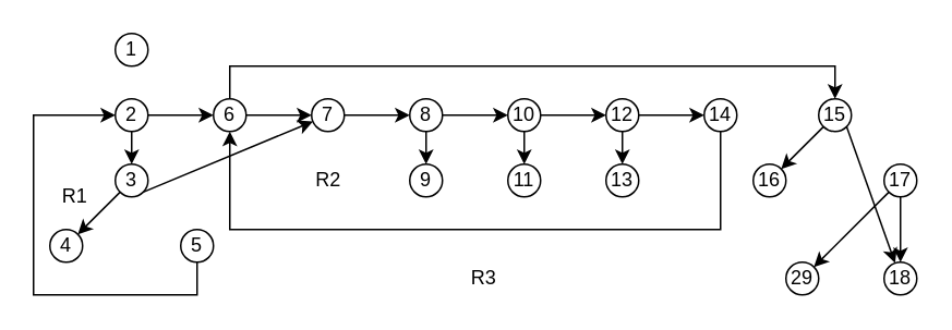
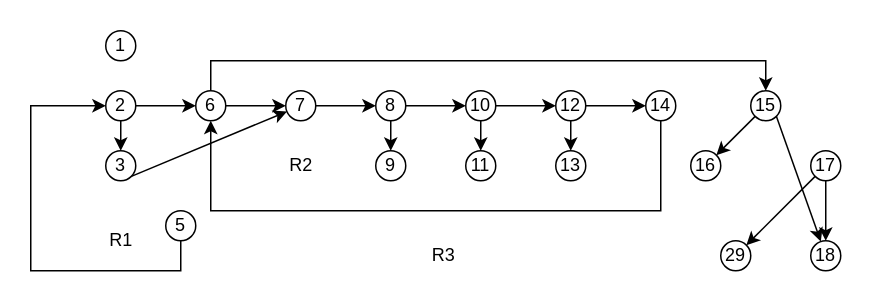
  <mxCell id="0" />
  <mxCell id="1" parent="0" />
  <mxCell id="2" value="1" style="ellipse;whiteSpace=wrap;html=1;aspect=fixed;" parent="1" vertex="1"><mxGeometry x="70" y="20" width="20" height="20" as="geometry" /></mxCell>
  <mxCell id="3" style="rounded=0;orthogonalLoop=1;jettySize=auto;html=1;exitX=0.5;exitY=1;exitDx=0;exitDy=0;entryX=0.5;entryY=0;entryDx=0;entryDy=0;" parent="1" source="5" target="8" edge="1"><mxGeometry relative="1" as="geometry" /></mxCell>
  <mxCell id="4" style="edgeStyle=none;rounded=0;orthogonalLoop=1;jettySize=auto;html=1;exitX=1;exitY=0.5;exitDx=0;exitDy=0;entryX=0;entryY=0.5;entryDx=0;entryDy=0;" parent="1" source="5" target="14" edge="1"><mxGeometry relative="1" as="geometry" /></mxCell>
  <mxCell id="5" value="2" style="ellipse;whiteSpace=wrap;html=1;aspect=fixed;" parent="1" vertex="1"><mxGeometry x="70" y="60" width="20" height="20" as="geometry" /></mxCell>
- <mxCell id="6" style="edgeStyle=none;rounded=0;orthogonalLoop=1;jettySize=auto;html=1;exitX=0;exitY=1;exitDx=0;exitDy=0;entryX=1;entryY=0;entryDx=0;entryDy=0;" parent="1" source="8" target="11" edge="1"><mxGeometry relative="1" as="geometry" /></mxCell>
  <mxCell id="7" style="edgeStyle=none;rounded=0;orthogonalLoop=1;jettySize=auto;html=1;exitX=1;exitY=1;exitDx=0;exitDy=0;" parent="1" source="8" target="16" edge="1"><mxGeometry relative="1" as="geometry" /></mxCell>
  <mxCell id="8" value="3" style="ellipse;whiteSpace=wrap;html=1;aspect=fixed;" parent="1" vertex="1"><mxGeometry x="70" y="100" width="20" height="20" as="geometry" /></mxCell>
  <mxCell id="9" style="edgeStyle=none;rounded=0;orthogonalLoop=1;jettySize=auto;html=1;exitX=0.5;exitY=1;exitDx=0;exitDy=0;entryX=0;entryY=0.5;entryDx=0;entryDy=0;" parent="1" source="10" target="5" edge="1"><mxGeometry relative="1" as="geometry"><Array as="points"><mxPoint x="120" y="180" /><mxPoint x="20" y="180" /><mxPoint x="20" y="70" /></Array></mxGeometry></mxCell>
  <mxCell id="10" value="5" style="ellipse;whiteSpace=wrap;html=1;aspect=fixed;" parent="1" vertex="1"><mxGeometry x="110" y="140" width="20" height="20" as="geometry" /></mxCell>
- <mxCell id="11" value="4" style="ellipse;whiteSpace=wrap;html=1;aspect=fixed;" parent="1" vertex="1"><mxGeometry x="30" y="140" width="20" height="20" as="geometry" /></mxCell>
  <mxCell id="12" style="edgeStyle=none;rounded=0;orthogonalLoop=1;jettySize=auto;html=1;exitX=1;exitY=0.5;exitDx=0;exitDy=0;entryX=0;entryY=0.5;entryDx=0;entryDy=0;" parent="1" source="14" target="16" edge="1"><mxGeometry relative="1" as="geometry" /></mxCell>
  <mxCell id="13" style="edgeStyle=none;rounded=0;orthogonalLoop=1;jettySize=auto;html=1;exitX=0.5;exitY=0;exitDx=0;exitDy=0;entryX=0.5;entryY=0;entryDx=0;entryDy=0;" parent="1" source="14" target="33" edge="1"><mxGeometry relative="1" as="geometry"><Array as="points"><mxPoint x="140" y="40" /><mxPoint x="510" y="40" /></Array></mxGeometry></mxCell>
  <mxCell id="14" value="6" style="ellipse;whiteSpace=wrap;html=1;aspect=fixed;" parent="1" vertex="1"><mxGeometry x="130" y="60" width="20" height="20" as="geometry" /></mxCell>
  <mxCell id="15" style="edgeStyle=none;rounded=0;orthogonalLoop=1;jettySize=auto;html=1;exitX=1;exitY=0.5;exitDx=0;exitDy=0;entryX=0;entryY=0.5;entryDx=0;entryDy=0;" parent="1" source="16" target="19" edge="1"><mxGeometry relative="1" as="geometry" /></mxCell>
  <mxCell id="16" value="7" style="ellipse;whiteSpace=wrap;html=1;aspect=fixed;" parent="1" vertex="1"><mxGeometry x="190" y="60" width="20" height="20" as="geometry" /></mxCell>
  <mxCell id="17" style="edgeStyle=none;rounded=0;orthogonalLoop=1;jettySize=auto;html=1;exitX=1;exitY=0.5;exitDx=0;exitDy=0;entryX=0;entryY=0.5;entryDx=0;entryDy=0;" parent="1" source="19" target="23" edge="1"><mxGeometry relative="1" as="geometry" /></mxCell>
  <mxCell id="18" style="edgeStyle=none;rounded=0;orthogonalLoop=1;jettySize=auto;html=1;exitX=0.5;exitY=1;exitDx=0;exitDy=0;entryX=0.5;entryY=0;entryDx=0;entryDy=0;" parent="1" source="19" target="20" edge="1"><mxGeometry relative="1" as="geometry" /></mxCell>
  <mxCell id="19" value="8" style="ellipse;whiteSpace=wrap;html=1;aspect=fixed;" parent="1" vertex="1"><mxGeometry x="250" y="60" width="20" height="20" as="geometry" /></mxCell>
  <mxCell id="20" value="9" style="ellipse;whiteSpace=wrap;html=1;aspect=fixed;" parent="1" vertex="1"><mxGeometry x="250" y="100" width="20" height="20" as="geometry" /></mxCell>
  <mxCell id="21" style="edgeStyle=none;rounded=0;orthogonalLoop=1;jettySize=auto;html=1;exitX=1;exitY=0.5;exitDx=0;exitDy=0;entryX=0;entryY=0.5;entryDx=0;entryDy=0;" parent="1" source="23" target="26" edge="1"><mxGeometry relative="1" as="geometry" /></mxCell>
  <mxCell id="22" style="edgeStyle=none;rounded=0;orthogonalLoop=1;jettySize=auto;html=1;exitX=0.5;exitY=1;exitDx=0;exitDy=0;entryX=0.5;entryY=0;entryDx=0;entryDy=0;" parent="1" source="23" target="29" edge="1"><mxGeometry relative="1" as="geometry" /></mxCell>
  <mxCell id="23" value="10" style="ellipse;whiteSpace=wrap;html=1;aspect=fixed;" parent="1" vertex="1"><mxGeometry x="310" y="60" width="20" height="20" as="geometry" /></mxCell>
  <mxCell id="24" style="edgeStyle=none;rounded=0;orthogonalLoop=1;jettySize=auto;html=1;exitX=1;exitY=0.5;exitDx=0;exitDy=0;entryX=0;entryY=0.5;entryDx=0;entryDy=0;" parent="1" source="26" target="28" edge="1"><mxGeometry relative="1" as="geometry" /></mxCell>
  <mxCell id="25" style="edgeStyle=none;rounded=0;orthogonalLoop=1;jettySize=auto;html=1;exitX=0.5;exitY=1;exitDx=0;exitDy=0;entryX=0.5;entryY=0;entryDx=0;entryDy=0;" parent="1" source="26" target="30" edge="1"><mxGeometry relative="1" as="geometry" /></mxCell>
  <mxCell id="26" value="12" style="ellipse;whiteSpace=wrap;html=1;aspect=fixed;" parent="1" vertex="1"><mxGeometry x="370" y="60" width="20" height="20" as="geometry" /></mxCell>
  <mxCell id="27" style="edgeStyle=none;rounded=0;orthogonalLoop=1;jettySize=auto;html=1;exitX=0.5;exitY=1;exitDx=0;exitDy=0;entryX=0.5;entryY=1;entryDx=0;entryDy=0;" parent="1" source="28" target="14" edge="1"><mxGeometry relative="1" as="geometry"><Array as="points"><mxPoint x="440" y="140" /><mxPoint x="140" y="140" /></Array></mxGeometry></mxCell>
  <mxCell id="28" value="14" style="ellipse;whiteSpace=wrap;html=1;aspect=fixed;" parent="1" vertex="1"><mxGeometry x="430" y="60" width="20" height="20" as="geometry" /></mxCell>
  <mxCell id="29" value="11" style="ellipse;whiteSpace=wrap;html=1;aspect=fixed;" parent="1" vertex="1"><mxGeometry x="310" y="100" width="20" height="20" as="geometry" /></mxCell>
  <mxCell id="30" value="13" style="ellipse;whiteSpace=wrap;html=1;aspect=fixed;" parent="1" vertex="1"><mxGeometry x="370" y="100" width="20" height="20" as="geometry" /></mxCell>
  <mxCell id="31" style="edgeStyle=none;rounded=0;orthogonalLoop=1;jettySize=auto;html=1;exitX=0;exitY=1;exitDx=0;exitDy=0;entryX=1;entryY=0;entryDx=0;entryDy=0;" parent="1" source="33" target="34" edge="1"><mxGeometry relative="1" as="geometry" /></mxCell>
  <mxCell id="32" style="edgeStyle=none;rounded=0;orthogonalLoop=1;jettySize=auto;html=1;exitX=1;exitY=1;exitDx=0;exitDy=0;" parent="1" source="33" target="38" edge="1"><mxGeometry relative="1" as="geometry" /></mxCell>
  <mxCell id="33" value="15" style="ellipse;whiteSpace=wrap;html=1;aspect=fixed;" parent="1" vertex="1"><mxGeometry x="500" y="60" width="20" height="20" as="geometry" /></mxCell>
  <mxCell id="34" value="16" style="ellipse;whiteSpace=wrap;html=1;aspect=fixed;" parent="1" vertex="1"><mxGeometry x="460" y="100" width="20" height="20" as="geometry" /></mxCell>
  <mxCell id="35" style="edgeStyle=none;rounded=0;orthogonalLoop=1;jettySize=auto;html=1;exitX=0;exitY=1;exitDx=0;exitDy=0;entryX=1;entryY=0;entryDx=0;entryDy=0;" parent="1" source="37" target="39" edge="1"><mxGeometry relative="1" as="geometry" /></mxCell>
  <mxCell id="36" style="edgeStyle=none;rounded=0;orthogonalLoop=1;jettySize=auto;html=1;exitX=0.5;exitY=1;exitDx=0;exitDy=0;entryX=0.5;entryY=0;entryDx=0;entryDy=0;" parent="1" source="37" target="38" edge="1"><mxGeometry relative="1" as="geometry" /></mxCell>
  <mxCell id="37" value="17" style="ellipse;whiteSpace=wrap;html=1;aspect=fixed;" parent="1" vertex="1"><mxGeometry x="540" y="100" width="20" height="20" as="geometry" /></mxCell>
  <mxCell id="38" value="18" style="ellipse;whiteSpace=wrap;html=1;aspect=fixed;" parent="1" vertex="1"><mxGeometry x="540" y="160" width="20" height="20" as="geometry" /></mxCell>
  <mxCell id="39" value="29" style="ellipse;whiteSpace=wrap;html=1;aspect=fixed;" parent="1" vertex="1"><mxGeometry x="480" y="160" width="20" height="20" as="geometry" /></mxCell>
- <mxCell id="40" value="R1" style="text;html=1;align=center;verticalAlign=middle;resizable=0;points=[];autosize=1;" parent="1" vertex="1"><mxGeometry x="30" y="110" width="30" height="20" as="geometry" /></mxCell>
+ <mxCell id="40" value="R1" style="text;html=1;align=center;verticalAlign=middle;resizable=0;points=[];autosize=1;" parent="1" vertex="1"><mxGeometry x="65" y="150" width="30" height="20" as="geometry" /></mxCell>
  <mxCell id="41" value="R2" style="text;html=1;align=center;verticalAlign=middle;resizable=0;points=[];autosize=1;" parent="1" vertex="1"><mxGeometry x="185" y="100" width="30" height="20" as="geometry" /></mxCell>
  <mxCell id="42" value="R3" style="text;html=1;align=center;verticalAlign=middle;resizable=0;points=[];autosize=1;" parent="1" vertex="1"><mxGeometry x="280" y="160" width="30" height="20" as="geometry" /></mxCell>
